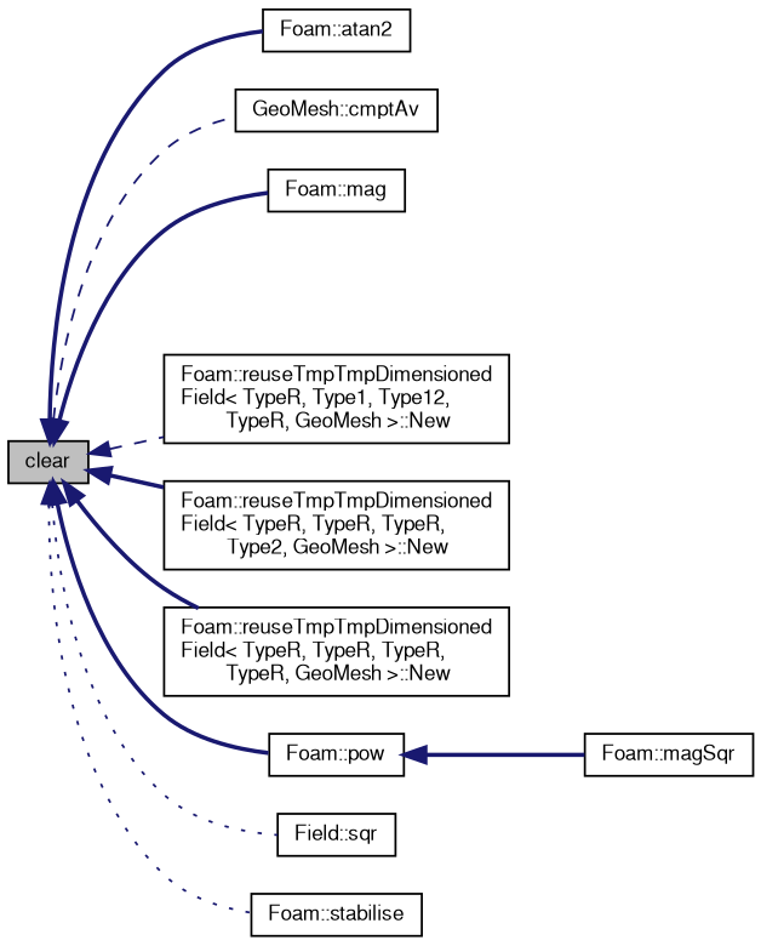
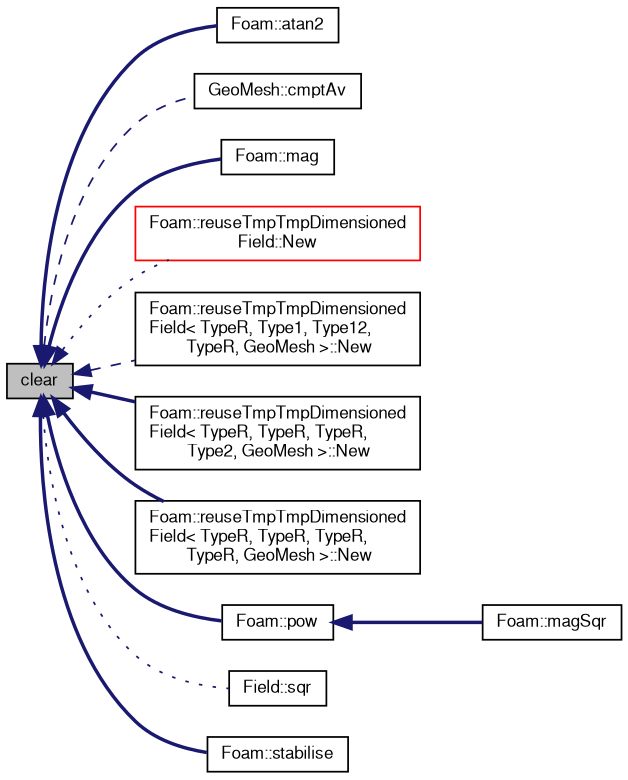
  digraph {
    rankdir=LR
    node [color=black fontname=FreeSans fontsize=10 shape=record]
    edge [color=midnightblue dir=back fontname=FreeSans fontsize=10 labelfontname=FreeSans labelfontsize=10 style=bold]
    n1 [fillcolor=grey75 fontcolor=black height=0.2 label=clear style=filled width=0.4]
    n2 [height=0.2 label="Foam::atan2" width=0.4]
    n3 [height=0.2 label="GeoMesh::cmptAv" width=0.4]
    n4 [height=0.2 label="Foam::mag" width=0.4]
+   n5 [color=red height=0.2 label="Foam::reuseTmpTmpDimensioned\lField::New" width=0.4]
    n6 [height=0.2 label="Foam::reuseTmpTmpDimensioned\lField\< TypeR, Type1, Type12,\l TypeR, GeoMesh \>::New" width=0.4]
    n7 [height=0.2 label="Foam::reuseTmpTmpDimensioned\lField\< TypeR, TypeR, TypeR,\l Type2, GeoMesh \>::New" width=0.4]
    n8 [height=0.2 label="Foam::reuseTmpTmpDimensioned\lField\< TypeR, TypeR, TypeR,\l TypeR, GeoMesh \>::New" width=0.4]
    n9 [height=0.2 label="Foam::pow" width=0.4]
    n10 [height=0.2 label="Field::sqr" width=0.4]
    n11 [height=0.2 label="Foam::stabilise" width=0.4]
    n12 [height=0.2 label="Foam::magSqr" width=0.4]
    n1 -> n2
    n1 -> n3 [style=dashed]
    n1 -> n4
+   n1 -> n5 [style=dotted]
    n1 -> n6 [style=dashed]
    n1 -> n7
    n1 -> n8
    n1 -> n9
    n1 -> n10 [style=dotted]
-   n1 -> n11 [style=dotted]
+   n1 -> n11
    n9 -> n12
  }
